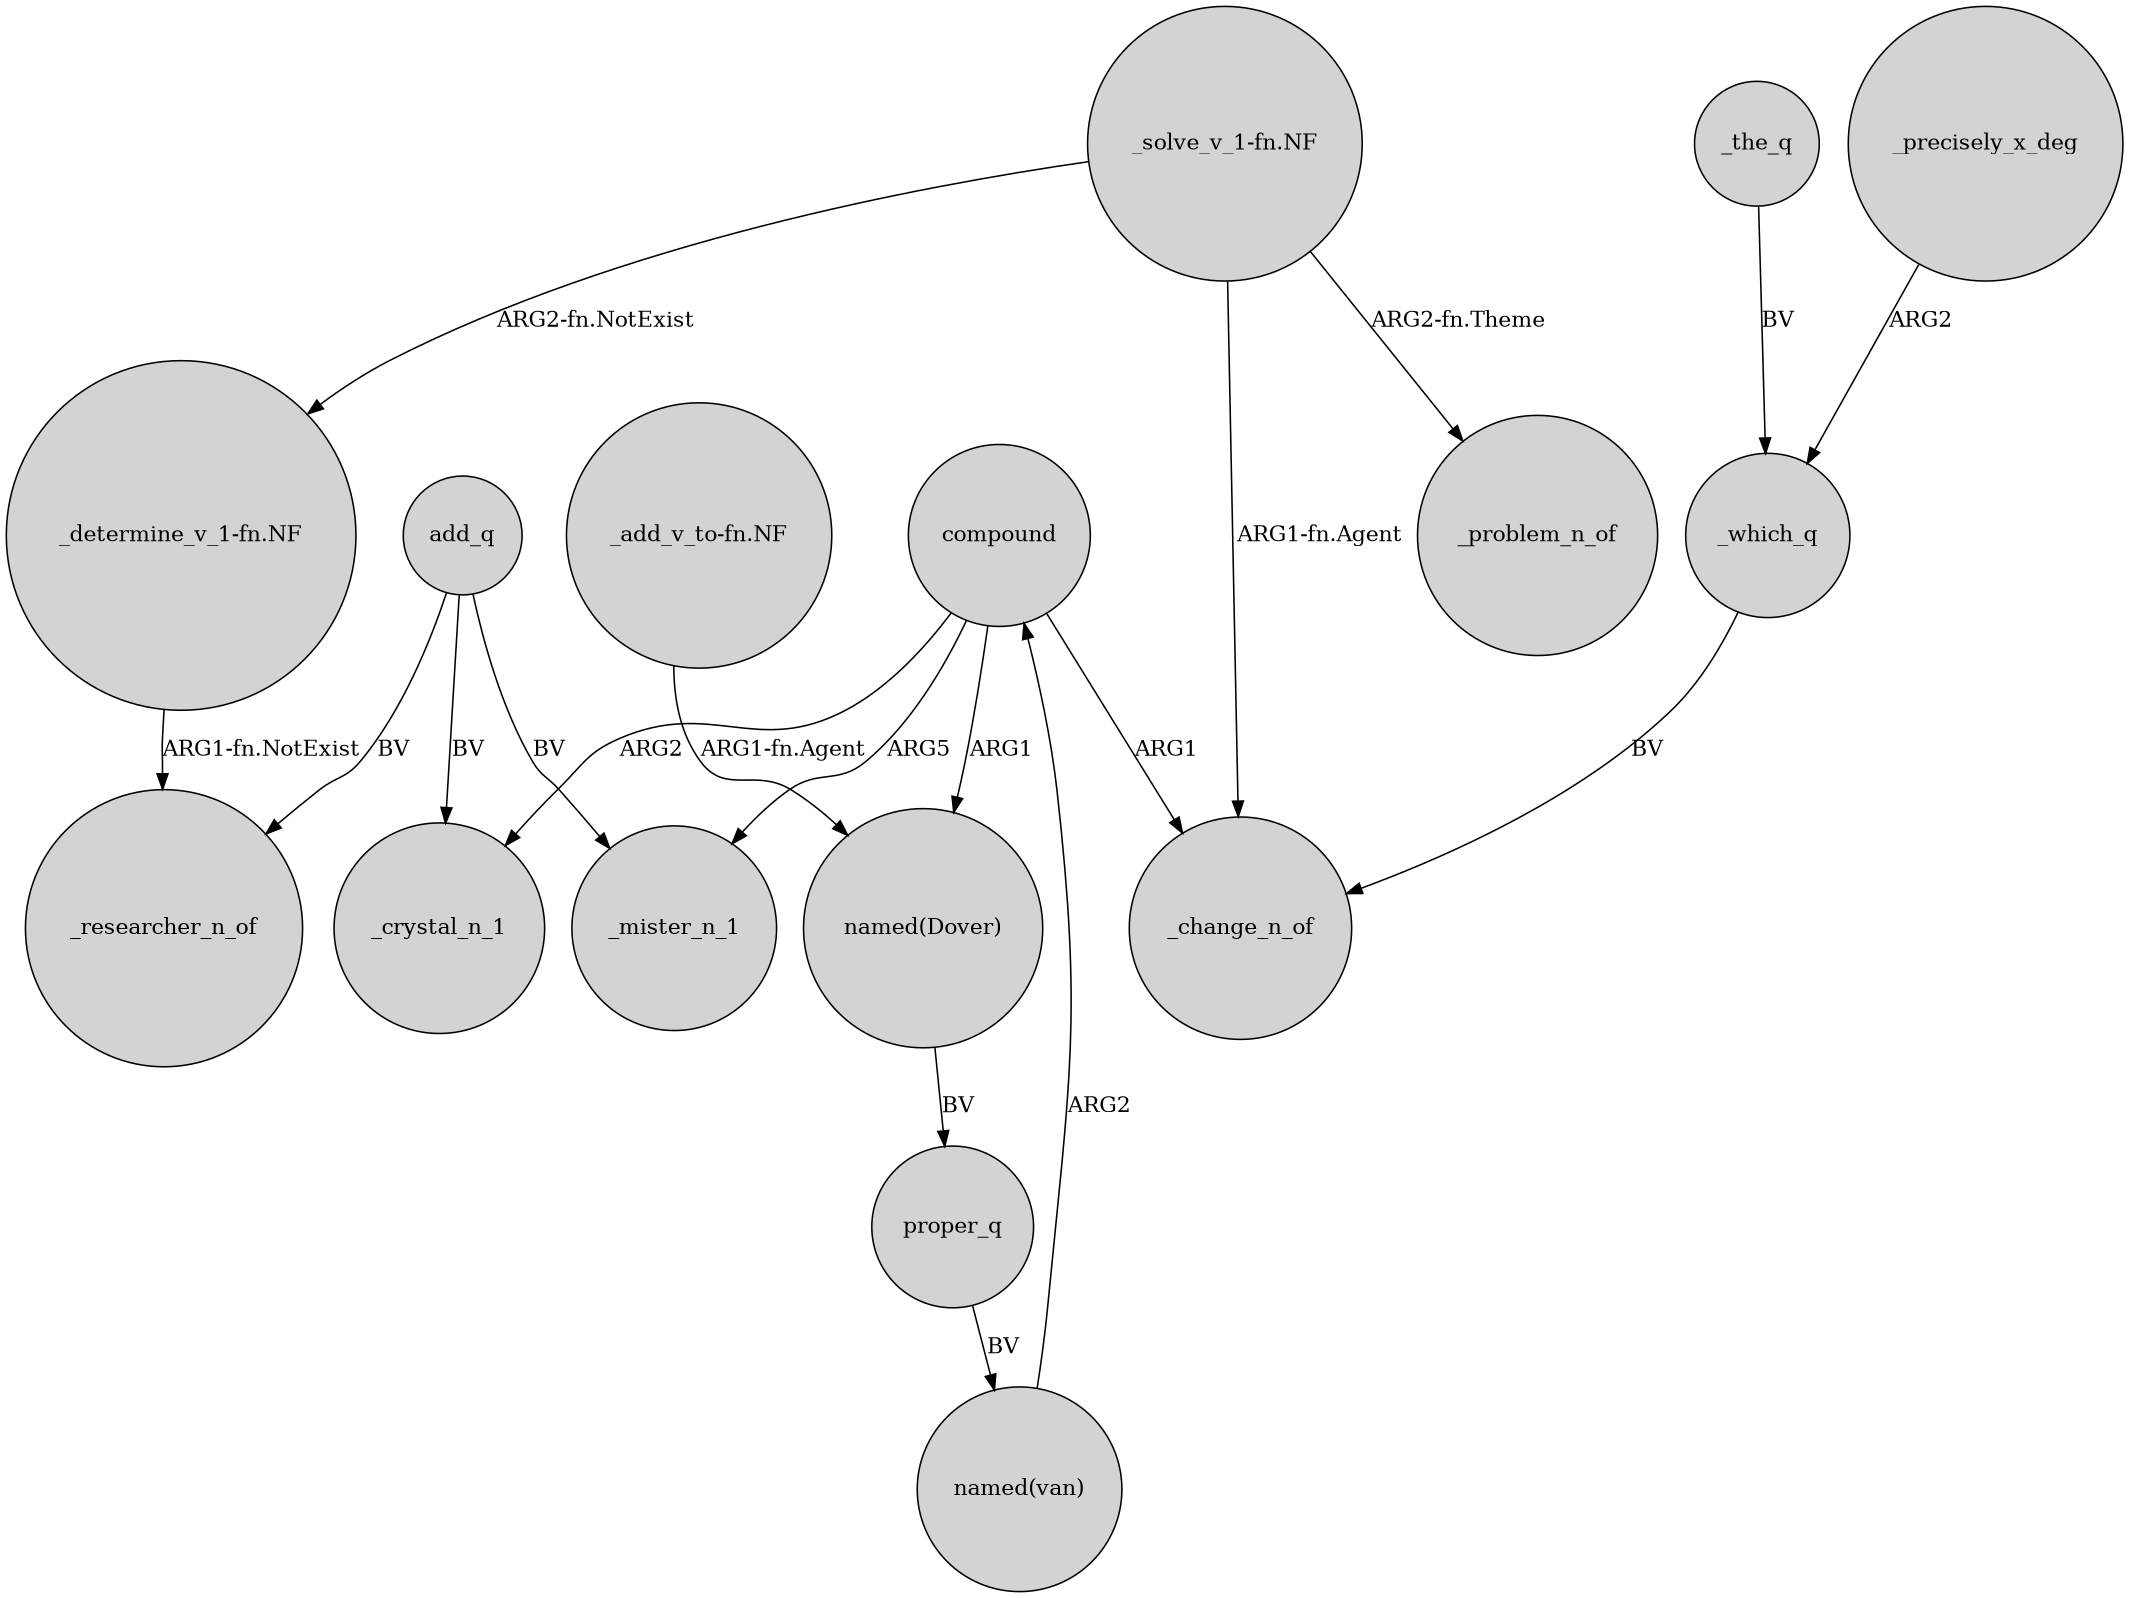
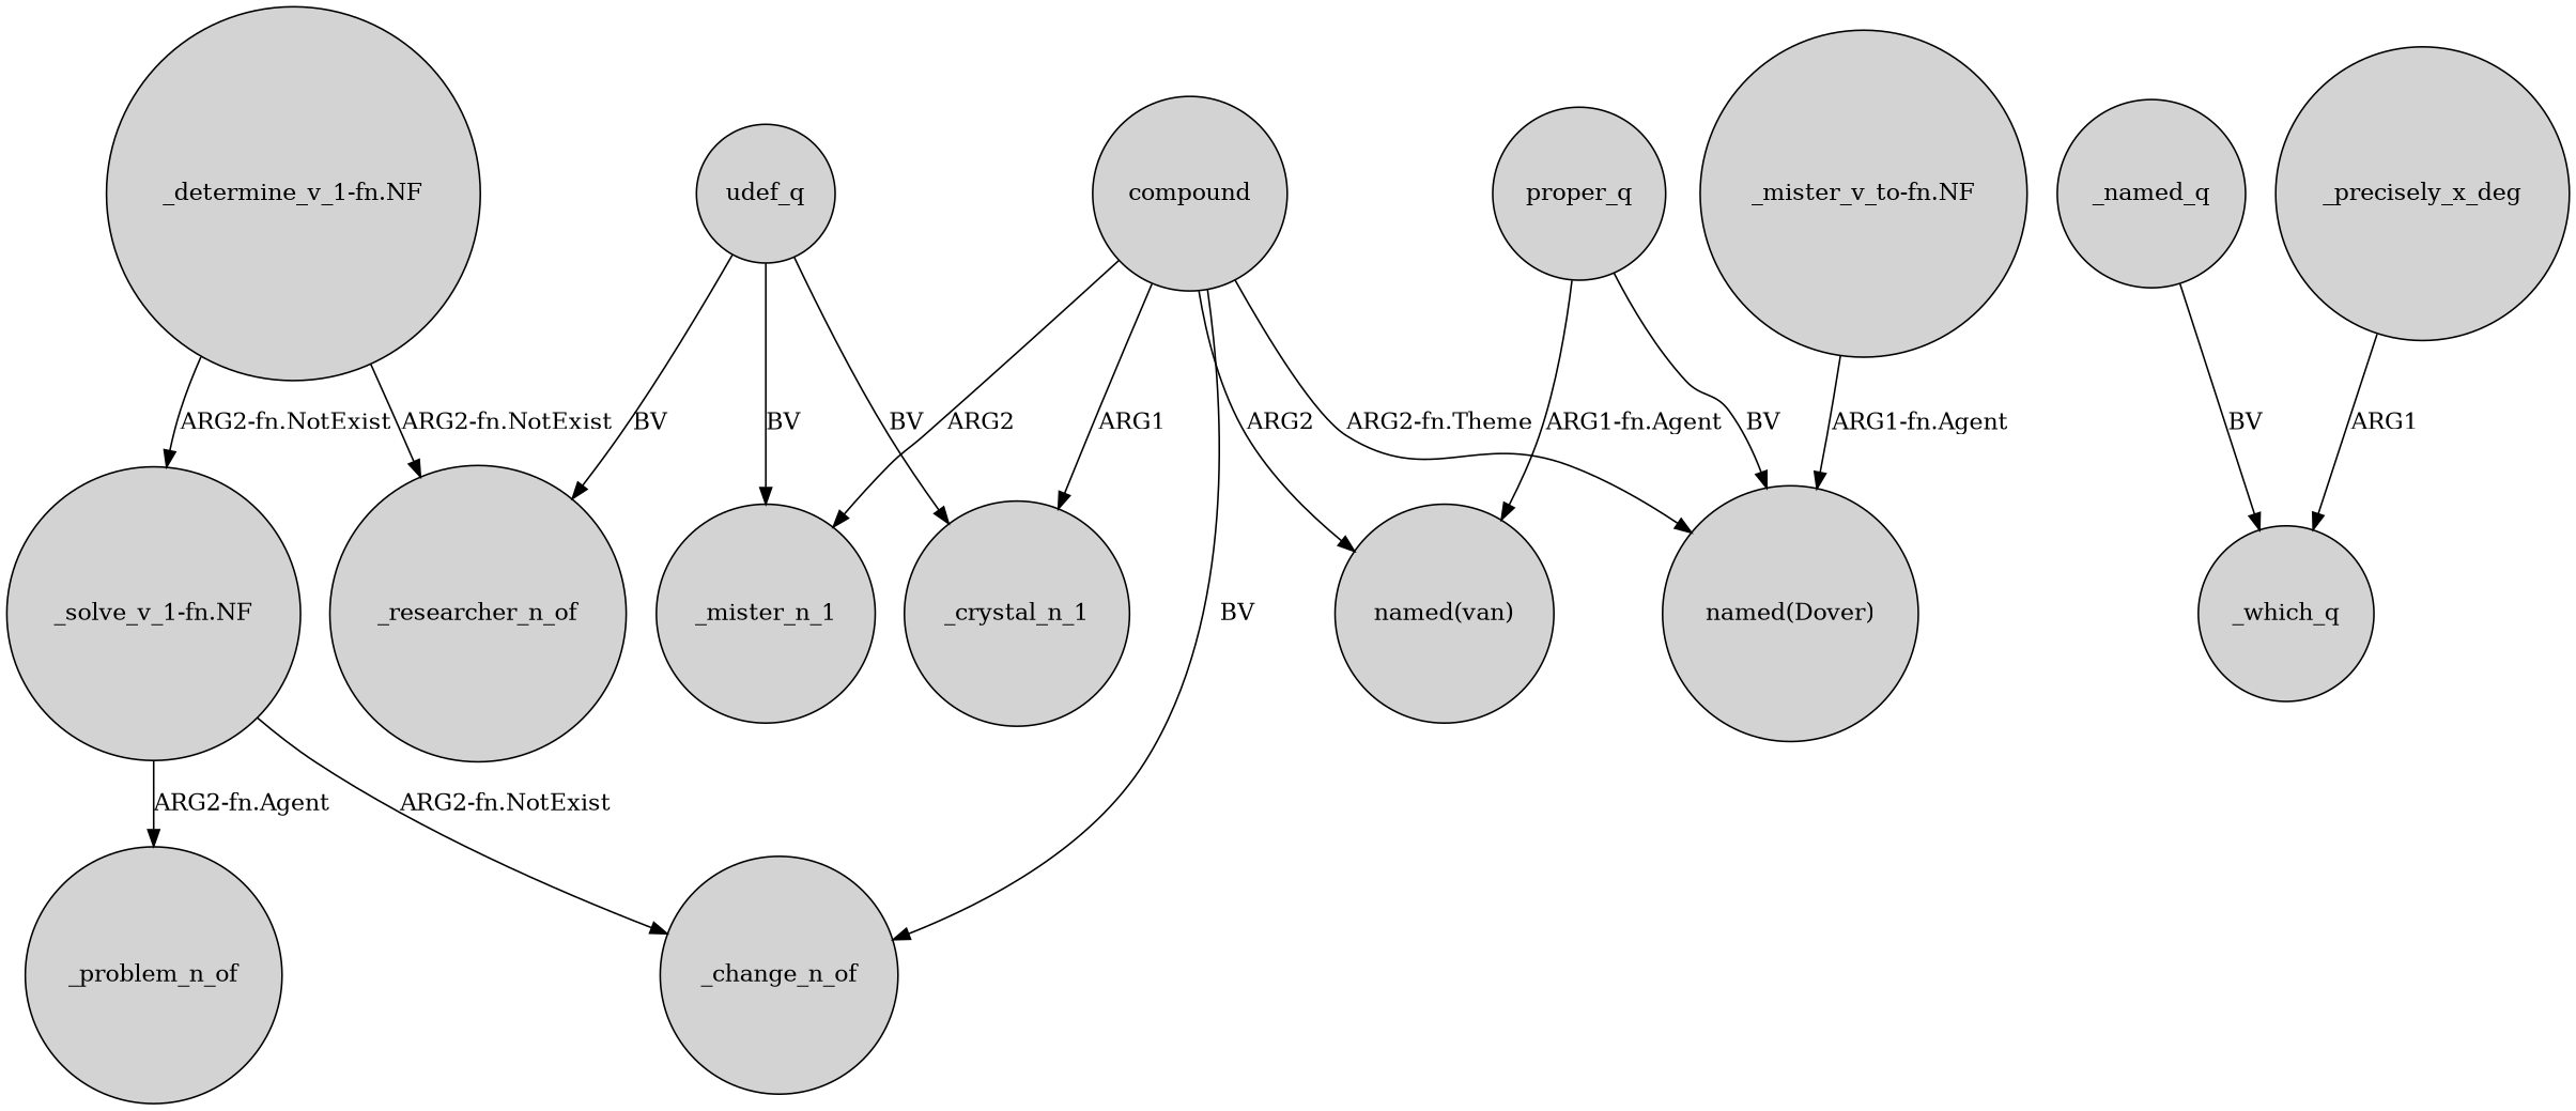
  digraph {
    node [shape=circle style=filled]
-   udef_q [label=add_q]
+   udef_q
    _crystal_n_1
    _mister_n_1
    _researcher_n_of
-   "_add_v_to-fn.NF"
+   "_add_v_to-fn.NF" [label="_mister_v_to-fn.NF"]
    "named(Dover)"
    compound
    _change_n_of
    "named(van)"
-   _the_q
+   _the_q [label=_named_q]
    _which_q
    "_determine_v_1-fn.NF"
    "_solve_v_1-fn.NF"
    _problem_n_of
    proper_q
    _precisely_x_deg
    udef_q -> _crystal_n_1 [label=BV]
    udef_q -> _mister_n_1 [label=BV]
    udef_q -> _researcher_n_of [label=BV]
    "_add_v_to-fn.NF" -> "named(Dover)" [label="ARG1-fn.Agent"]
-   compound -> _crystal_n_1 [label=ARG2]
-   compound -> _mister_n_1 [label=ARG5]
-   compound -> "named(Dover)" [label=ARG1]
-   compound -> _change_n_of [label=ARG1]
-   "named(van)" -> compound [label=ARG2]
+   compound -> _crystal_n_1 [label=ARG1]
+   compound -> _mister_n_1 [label=ARG2]
+   compound -> "named(Dover)" [label="ARG2-fn.Theme"]
+   compound -> _change_n_of [label=BV]
+   compound -> "named(van)" [label=ARG2]
    _the_q -> _which_q [label=BV]
-   _which_q -> _change_n_of [label=BV]
-   "_determine_v_1-fn.NF" -> _researcher_n_of [label="ARG1-fn.NotExist"]
-   "_solve_v_1-fn.NF" -> "_determine_v_1-fn.NF" [label="ARG2-fn.NotExist"]
-   "_solve_v_1-fn.NF" -> _change_n_of [label="ARG1-fn.Agent"]
-   "_solve_v_1-fn.NF" -> _problem_n_of [label="ARG2-fn.Theme"]
-   "named(Dover)" -> proper_q [label=BV]
-   proper_q -> "named(van)" [label=BV]
-   _precisely_x_deg -> _which_q [label=ARG2]
+   "_determine_v_1-fn.NF" -> _researcher_n_of [label="ARG2-fn.NotExist"]
+   "_determine_v_1-fn.NF" -> "_solve_v_1-fn.NF" [label="ARG2-fn.NotExist"]
+   "_solve_v_1-fn.NF" -> _change_n_of [label="ARG2-fn.NotExist"]
+   "_solve_v_1-fn.NF" -> _problem_n_of [label="ARG2-fn.Agent"]
+   proper_q -> "named(Dover)" [label=BV]
+   proper_q -> "named(van)" [label="ARG1-fn.Agent"]
+   _precisely_x_deg -> _which_q [label=ARG1]
  }
